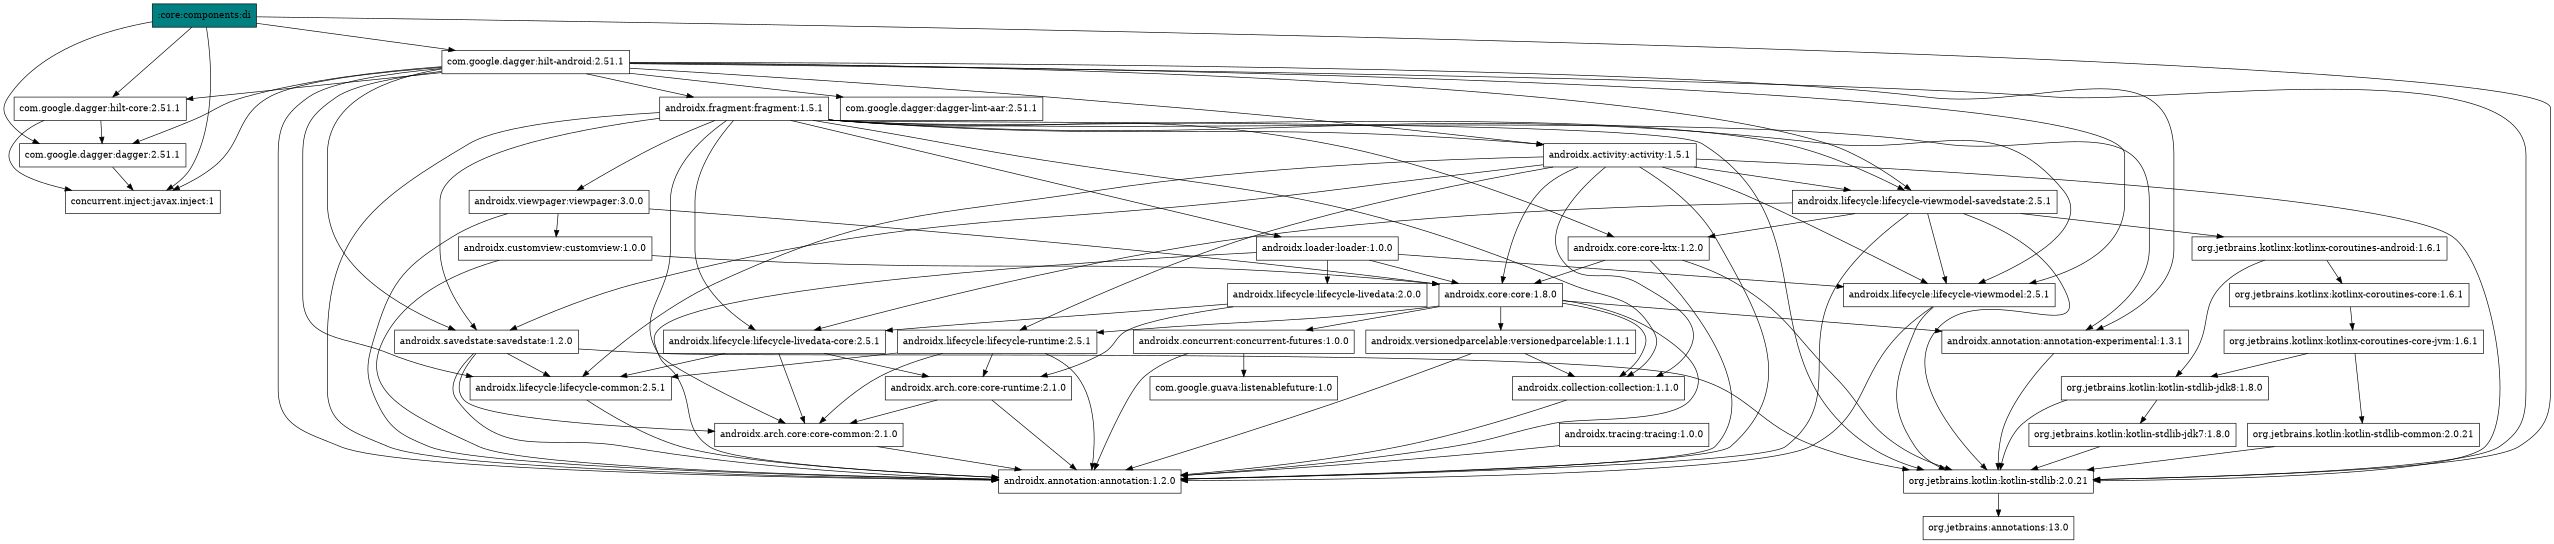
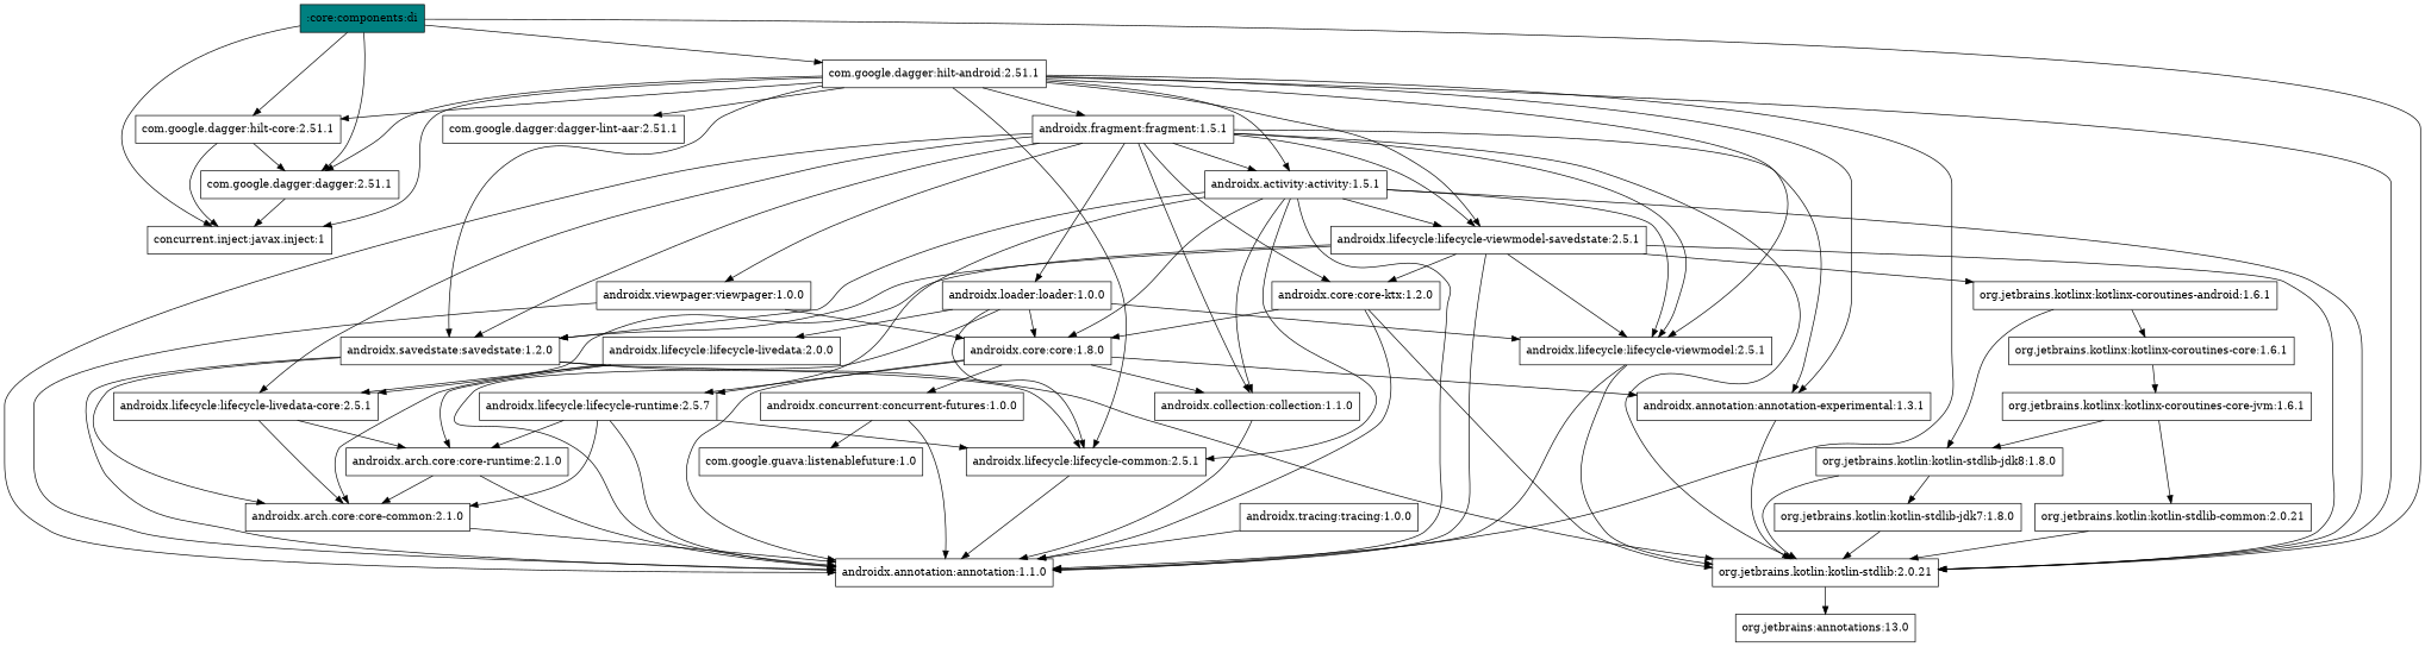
  strict digraph {
    node [shape=box]
    ":core:components:di" [fillcolor="#008080" style=filled]
    "com.google.dagger:dagger:2.51.1"
    "com.google.dagger:hilt-android:2.51.1"
    "com.google.dagger:hilt-core:2.51.1"
    n5 [label="concurrent.inject:javax.inject:1"]
    "org.jetbrains.kotlin:kotlin-stdlib:2.0.21"
    "androidx.activity:activity:1.5.1"
-   "androidx.annotation:annotation:1.2.0"
+   "androidx.annotation:annotation:1.2.0" [label="androidx.annotation:annotation:1.1.0"]
    "androidx.annotation:annotation-experimental:1.3.1"
    "androidx.fragment:fragment:1.5.1"
    "androidx.lifecycle:lifecycle-common:2.5.1"
    "androidx.lifecycle:lifecycle-viewmodel:2.5.1"
    "androidx.lifecycle:lifecycle-viewmodel-savedstate:2.5.1"
    "androidx.savedstate:savedstate:1.2.0"
    "com.google.dagger:dagger-lint-aar:2.51.1"
    "org.jetbrains:annotations:13.0"
    "androidx.collection:collection:1.1.0"
    "androidx.core:core:1.8.0"
-   "androidx.lifecycle:lifecycle-runtime:2.5.1"
+   "androidx.lifecycle:lifecycle-runtime:2.5.1" [label="androidx.lifecycle:lifecycle-runtime:2.5.7"]
    "androidx.core:core-ktx:1.2.0"
    "androidx.lifecycle:lifecycle-livedata-core:2.5.1"
    "androidx.loader:loader:1.0.0"
-   "androidx.viewpager:viewpager:1.0.0" [label="androidx.viewpager:viewpager:3.0.0"]
+   "androidx.viewpager:viewpager:1.0.0"
    "org.jetbrains.kotlinx:kotlinx-coroutines-android:1.6.1"
    "androidx.arch.core:core-common:2.1.0"
    "androidx.concurrent:concurrent-futures:1.0.0"
-   "androidx.versionedparcelable:versionedparcelable:1.1.1"
    "androidx.arch.core:core-runtime:2.1.0"
    "androidx.tracing:tracing:1.0.0"
    "androidx.lifecycle:lifecycle-livedata:2.0.0"
-   "androidx.customview:customview:1.0.0"
    "org.jetbrains.kotlin:kotlin-stdlib-jdk8:1.8.0"
    "org.jetbrains.kotlinx:kotlinx-coroutines-core:1.6.1"
    "com.google.guava:listenablefuture:1.0"
    "org.jetbrains.kotlin:kotlin-stdlib-jdk7:1.8.0"
    "org.jetbrains.kotlinx:kotlinx-coroutines-core-jvm:1.6.1"
    "org.jetbrains.kotlin:kotlin-stdlib-common:2.0.21"
    ":core:components:di" -> "com.google.dagger:dagger:2.51.1"
    ":core:components:di" -> "com.google.dagger:hilt-android:2.51.1"
    ":core:components:di" -> "com.google.dagger:hilt-core:2.51.1"
    ":core:components:di" -> n5
    ":core:components:di" -> "org.jetbrains.kotlin:kotlin-stdlib:2.0.21"
    "com.google.dagger:dagger:2.51.1" -> n5
    "com.google.dagger:hilt-android:2.51.1" -> "com.google.dagger:dagger:2.51.1"
    "com.google.dagger:hilt-android:2.51.1" -> "com.google.dagger:hilt-core:2.51.1"
    "com.google.dagger:hilt-android:2.51.1" -> n5
    "com.google.dagger:hilt-android:2.51.1" -> "org.jetbrains.kotlin:kotlin-stdlib:2.0.21"
    "com.google.dagger:hilt-android:2.51.1" -> "androidx.activity:activity:1.5.1"
    "com.google.dagger:hilt-android:2.51.1" -> "androidx.annotation:annotation:1.2.0"
    "com.google.dagger:hilt-android:2.51.1" -> "androidx.annotation:annotation-experimental:1.3.1"
    "com.google.dagger:hilt-android:2.51.1" -> "androidx.fragment:fragment:1.5.1"
    "com.google.dagger:hilt-android:2.51.1" -> "androidx.lifecycle:lifecycle-common:2.5.1"
    "com.google.dagger:hilt-android:2.51.1" -> "androidx.lifecycle:lifecycle-viewmodel:2.5.1"
    "com.google.dagger:hilt-android:2.51.1" -> "androidx.lifecycle:lifecycle-viewmodel-savedstate:2.5.1"
    "com.google.dagger:hilt-android:2.51.1" -> "androidx.savedstate:savedstate:1.2.0"
    "com.google.dagger:hilt-android:2.51.1" -> "com.google.dagger:dagger-lint-aar:2.51.1"
    "com.google.dagger:hilt-core:2.51.1" -> "com.google.dagger:dagger:2.51.1"
    "com.google.dagger:hilt-core:2.51.1" -> n5
    "org.jetbrains.kotlin:kotlin-stdlib:2.0.21" -> "org.jetbrains:annotations:13.0"
    "androidx.activity:activity:1.5.1" -> "org.jetbrains.kotlin:kotlin-stdlib:2.0.21"
    "androidx.activity:activity:1.5.1" -> "androidx.annotation:annotation:1.2.0"
    "androidx.activity:activity:1.5.1" -> "androidx.lifecycle:lifecycle-common:2.5.1"
    "androidx.activity:activity:1.5.1" -> "androidx.lifecycle:lifecycle-viewmodel:2.5.1"
    "androidx.activity:activity:1.5.1" -> "androidx.lifecycle:lifecycle-viewmodel-savedstate:2.5.1"
    "androidx.activity:activity:1.5.1" -> "androidx.savedstate:savedstate:1.2.0"
    "androidx.activity:activity:1.5.1" -> "androidx.collection:collection:1.1.0"
    "androidx.activity:activity:1.5.1" -> "androidx.core:core:1.8.0"
    "androidx.activity:activity:1.5.1" -> "androidx.lifecycle:lifecycle-runtime:2.5.1"
    "androidx.annotation:annotation-experimental:1.3.1" -> "org.jetbrains.kotlin:kotlin-stdlib:2.0.21"
    "androidx.fragment:fragment:1.5.1" -> "org.jetbrains.kotlin:kotlin-stdlib:2.0.21"
    "androidx.fragment:fragment:1.5.1" -> "androidx.activity:activity:1.5.1"
    "androidx.fragment:fragment:1.5.1" -> "androidx.annotation:annotation:1.2.0"
    "androidx.fragment:fragment:1.5.1" -> "androidx.annotation:annotation-experimental:1.3.1"
    "androidx.fragment:fragment:1.5.1" -> "androidx.lifecycle:lifecycle-viewmodel:2.5.1"
    "androidx.fragment:fragment:1.5.1" -> "androidx.lifecycle:lifecycle-viewmodel-savedstate:2.5.1"
    "androidx.fragment:fragment:1.5.1" -> "androidx.savedstate:savedstate:1.2.0"
    "androidx.fragment:fragment:1.5.1" -> "androidx.collection:collection:1.1.0"
    "androidx.fragment:fragment:1.5.1" -> "androidx.core:core-ktx:1.2.0"
    "androidx.fragment:fragment:1.5.1" -> "androidx.lifecycle:lifecycle-livedata-core:2.5.1"
    "androidx.fragment:fragment:1.5.1" -> "androidx.loader:loader:1.0.0"
    "androidx.fragment:fragment:1.5.1" -> "androidx.viewpager:viewpager:1.0.0"
    "androidx.lifecycle:lifecycle-common:2.5.1" -> "androidx.annotation:annotation:1.2.0"
    "androidx.lifecycle:lifecycle-viewmodel:2.5.1" -> "org.jetbrains.kotlin:kotlin-stdlib:2.0.21"
    "androidx.lifecycle:lifecycle-viewmodel:2.5.1" -> "androidx.annotation:annotation:1.2.0"
    "androidx.lifecycle:lifecycle-viewmodel-savedstate:2.5.1" -> "org.jetbrains.kotlin:kotlin-stdlib:2.0.21"
    "androidx.lifecycle:lifecycle-viewmodel-savedstate:2.5.1" -> "androidx.annotation:annotation:1.2.0"
    "androidx.lifecycle:lifecycle-viewmodel-savedstate:2.5.1" -> "androidx.lifecycle:lifecycle-viewmodel:2.5.1"
+   "androidx.lifecycle:lifecycle-viewmodel-savedstate:2.5.1" -> "androidx.savedstate:savedstate:1.2.0"
    "androidx.lifecycle:lifecycle-viewmodel-savedstate:2.5.1" -> "androidx.core:core-ktx:1.2.0"
    "androidx.lifecycle:lifecycle-viewmodel-savedstate:2.5.1" -> "androidx.lifecycle:lifecycle-livedata-core:2.5.1"
    "androidx.lifecycle:lifecycle-viewmodel-savedstate:2.5.1" -> "org.jetbrains.kotlinx:kotlinx-coroutines-android:1.6.1"
    "androidx.savedstate:savedstate:1.2.0" -> "org.jetbrains.kotlin:kotlin-stdlib:2.0.21"
    "androidx.savedstate:savedstate:1.2.0" -> "androidx.annotation:annotation:1.2.0"
    "androidx.savedstate:savedstate:1.2.0" -> "androidx.lifecycle:lifecycle-common:2.5.1"
    "androidx.savedstate:savedstate:1.2.0" -> "androidx.arch.core:core-common:2.1.0"
    "androidx.collection:collection:1.1.0" -> "androidx.annotation:annotation:1.2.0"
    "androidx.core:core:1.8.0" -> "androidx.annotation:annotation:1.2.0"
    "androidx.core:core:1.8.0" -> "androidx.annotation:annotation-experimental:1.3.1"
    "androidx.core:core:1.8.0" -> "androidx.collection:collection:1.1.0"
    "androidx.core:core:1.8.0" -> "androidx.lifecycle:lifecycle-runtime:2.5.1"
    "androidx.core:core:1.8.0" -> "androidx.concurrent:concurrent-futures:1.0.0"
-   "androidx.core:core:1.8.0" -> "androidx.versionedparcelable:versionedparcelable:1.1.1"
    "androidx.lifecycle:lifecycle-runtime:2.5.1" -> "androidx.annotation:annotation:1.2.0"
    "androidx.lifecycle:lifecycle-runtime:2.5.1" -> "androidx.lifecycle:lifecycle-common:2.5.1"
    "androidx.lifecycle:lifecycle-runtime:2.5.1" -> "androidx.arch.core:core-common:2.1.0"
    "androidx.lifecycle:lifecycle-runtime:2.5.1" -> "androidx.arch.core:core-runtime:2.1.0"
    "androidx.core:core-ktx:1.2.0" -> "org.jetbrains.kotlin:kotlin-stdlib:2.0.21"
    "androidx.core:core-ktx:1.2.0" -> "androidx.annotation:annotation:1.2.0"
    "androidx.core:core-ktx:1.2.0" -> "androidx.core:core:1.8.0"
-   "androidx.lifecycle:lifecycle-livedata-core:2.5.1" -> "androidx.lifecycle:lifecycle-common:2.5.1"
+   "androidx.loader:loader:1.0.0" -> "androidx.lifecycle:lifecycle-common:2.5.1"
    "androidx.lifecycle:lifecycle-livedata-core:2.5.1" -> "androidx.arch.core:core-common:2.1.0"
    "androidx.lifecycle:lifecycle-livedata-core:2.5.1" -> "androidx.arch.core:core-runtime:2.1.0"
    "androidx.loader:loader:1.0.0" -> "androidx.annotation:annotation:1.2.0"
    "androidx.loader:loader:1.0.0" -> "androidx.lifecycle:lifecycle-viewmodel:2.5.1"
    "androidx.loader:loader:1.0.0" -> "androidx.core:core:1.8.0"
    "androidx.loader:loader:1.0.0" -> "androidx.lifecycle:lifecycle-livedata:2.0.0"
    "androidx.viewpager:viewpager:1.0.0" -> "androidx.annotation:annotation:1.2.0"
    "androidx.viewpager:viewpager:1.0.0" -> "androidx.core:core:1.8.0"
-   "androidx.viewpager:viewpager:1.0.0" -> "androidx.customview:customview:1.0.0"
    "org.jetbrains.kotlinx:kotlinx-coroutines-android:1.6.1" -> "org.jetbrains.kotlin:kotlin-stdlib-jdk8:1.8.0"
    "org.jetbrains.kotlinx:kotlinx-coroutines-android:1.6.1" -> "org.jetbrains.kotlinx:kotlinx-coroutines-core:1.6.1"
    "androidx.arch.core:core-common:2.1.0" -> "androidx.annotation:annotation:1.2.0"
    "androidx.concurrent:concurrent-futures:1.0.0" -> "androidx.annotation:annotation:1.2.0"
    "androidx.concurrent:concurrent-futures:1.0.0" -> "com.google.guava:listenablefuture:1.0"
-   "androidx.versionedparcelable:versionedparcelable:1.1.1" -> "androidx.annotation:annotation:1.2.0"
-   "androidx.versionedparcelable:versionedparcelable:1.1.1" -> "androidx.collection:collection:1.1.0"
    "androidx.arch.core:core-runtime:2.1.0" -> "androidx.annotation:annotation:1.2.0"
    "androidx.arch.core:core-runtime:2.1.0" -> "androidx.arch.core:core-common:2.1.0"
    "androidx.tracing:tracing:1.0.0" -> "androidx.annotation:annotation:1.2.0"
    "androidx.lifecycle:lifecycle-livedata:2.0.0" -> "androidx.lifecycle:lifecycle-livedata-core:2.5.1"
-   "androidx.fragment:fragment:1.5.1" -> "androidx.arch.core:core-common:2.1.0"
+   "androidx.lifecycle:lifecycle-livedata:2.0.0" -> "androidx.arch.core:core-common:2.1.0"
    "androidx.lifecycle:lifecycle-livedata:2.0.0" -> "androidx.arch.core:core-runtime:2.1.0"
-   "androidx.customview:customview:1.0.0" -> "androidx.annotation:annotation:1.2.0"
-   "androidx.customview:customview:1.0.0" -> "androidx.core:core:1.8.0"
    "org.jetbrains.kotlin:kotlin-stdlib-jdk8:1.8.0" -> "org.jetbrains.kotlin:kotlin-stdlib:2.0.21"
    "org.jetbrains.kotlin:kotlin-stdlib-jdk8:1.8.0" -> "org.jetbrains.kotlin:kotlin-stdlib-jdk7:1.8.0"
    "org.jetbrains.kotlinx:kotlinx-coroutines-core:1.6.1" -> "org.jetbrains.kotlinx:kotlinx-coroutines-core-jvm:1.6.1"
    "org.jetbrains.kotlin:kotlin-stdlib-jdk7:1.8.0" -> "org.jetbrains.kotlin:kotlin-stdlib:2.0.21"
    "org.jetbrains.kotlinx:kotlinx-coroutines-core-jvm:1.6.1" -> "org.jetbrains.kotlin:kotlin-stdlib-jdk8:1.8.0"
    "org.jetbrains.kotlinx:kotlinx-coroutines-core-jvm:1.6.1" -> "org.jetbrains.kotlin:kotlin-stdlib-common:2.0.21"
    "org.jetbrains.kotlin:kotlin-stdlib-common:2.0.21" -> "org.jetbrains.kotlin:kotlin-stdlib:2.0.21"
  }
